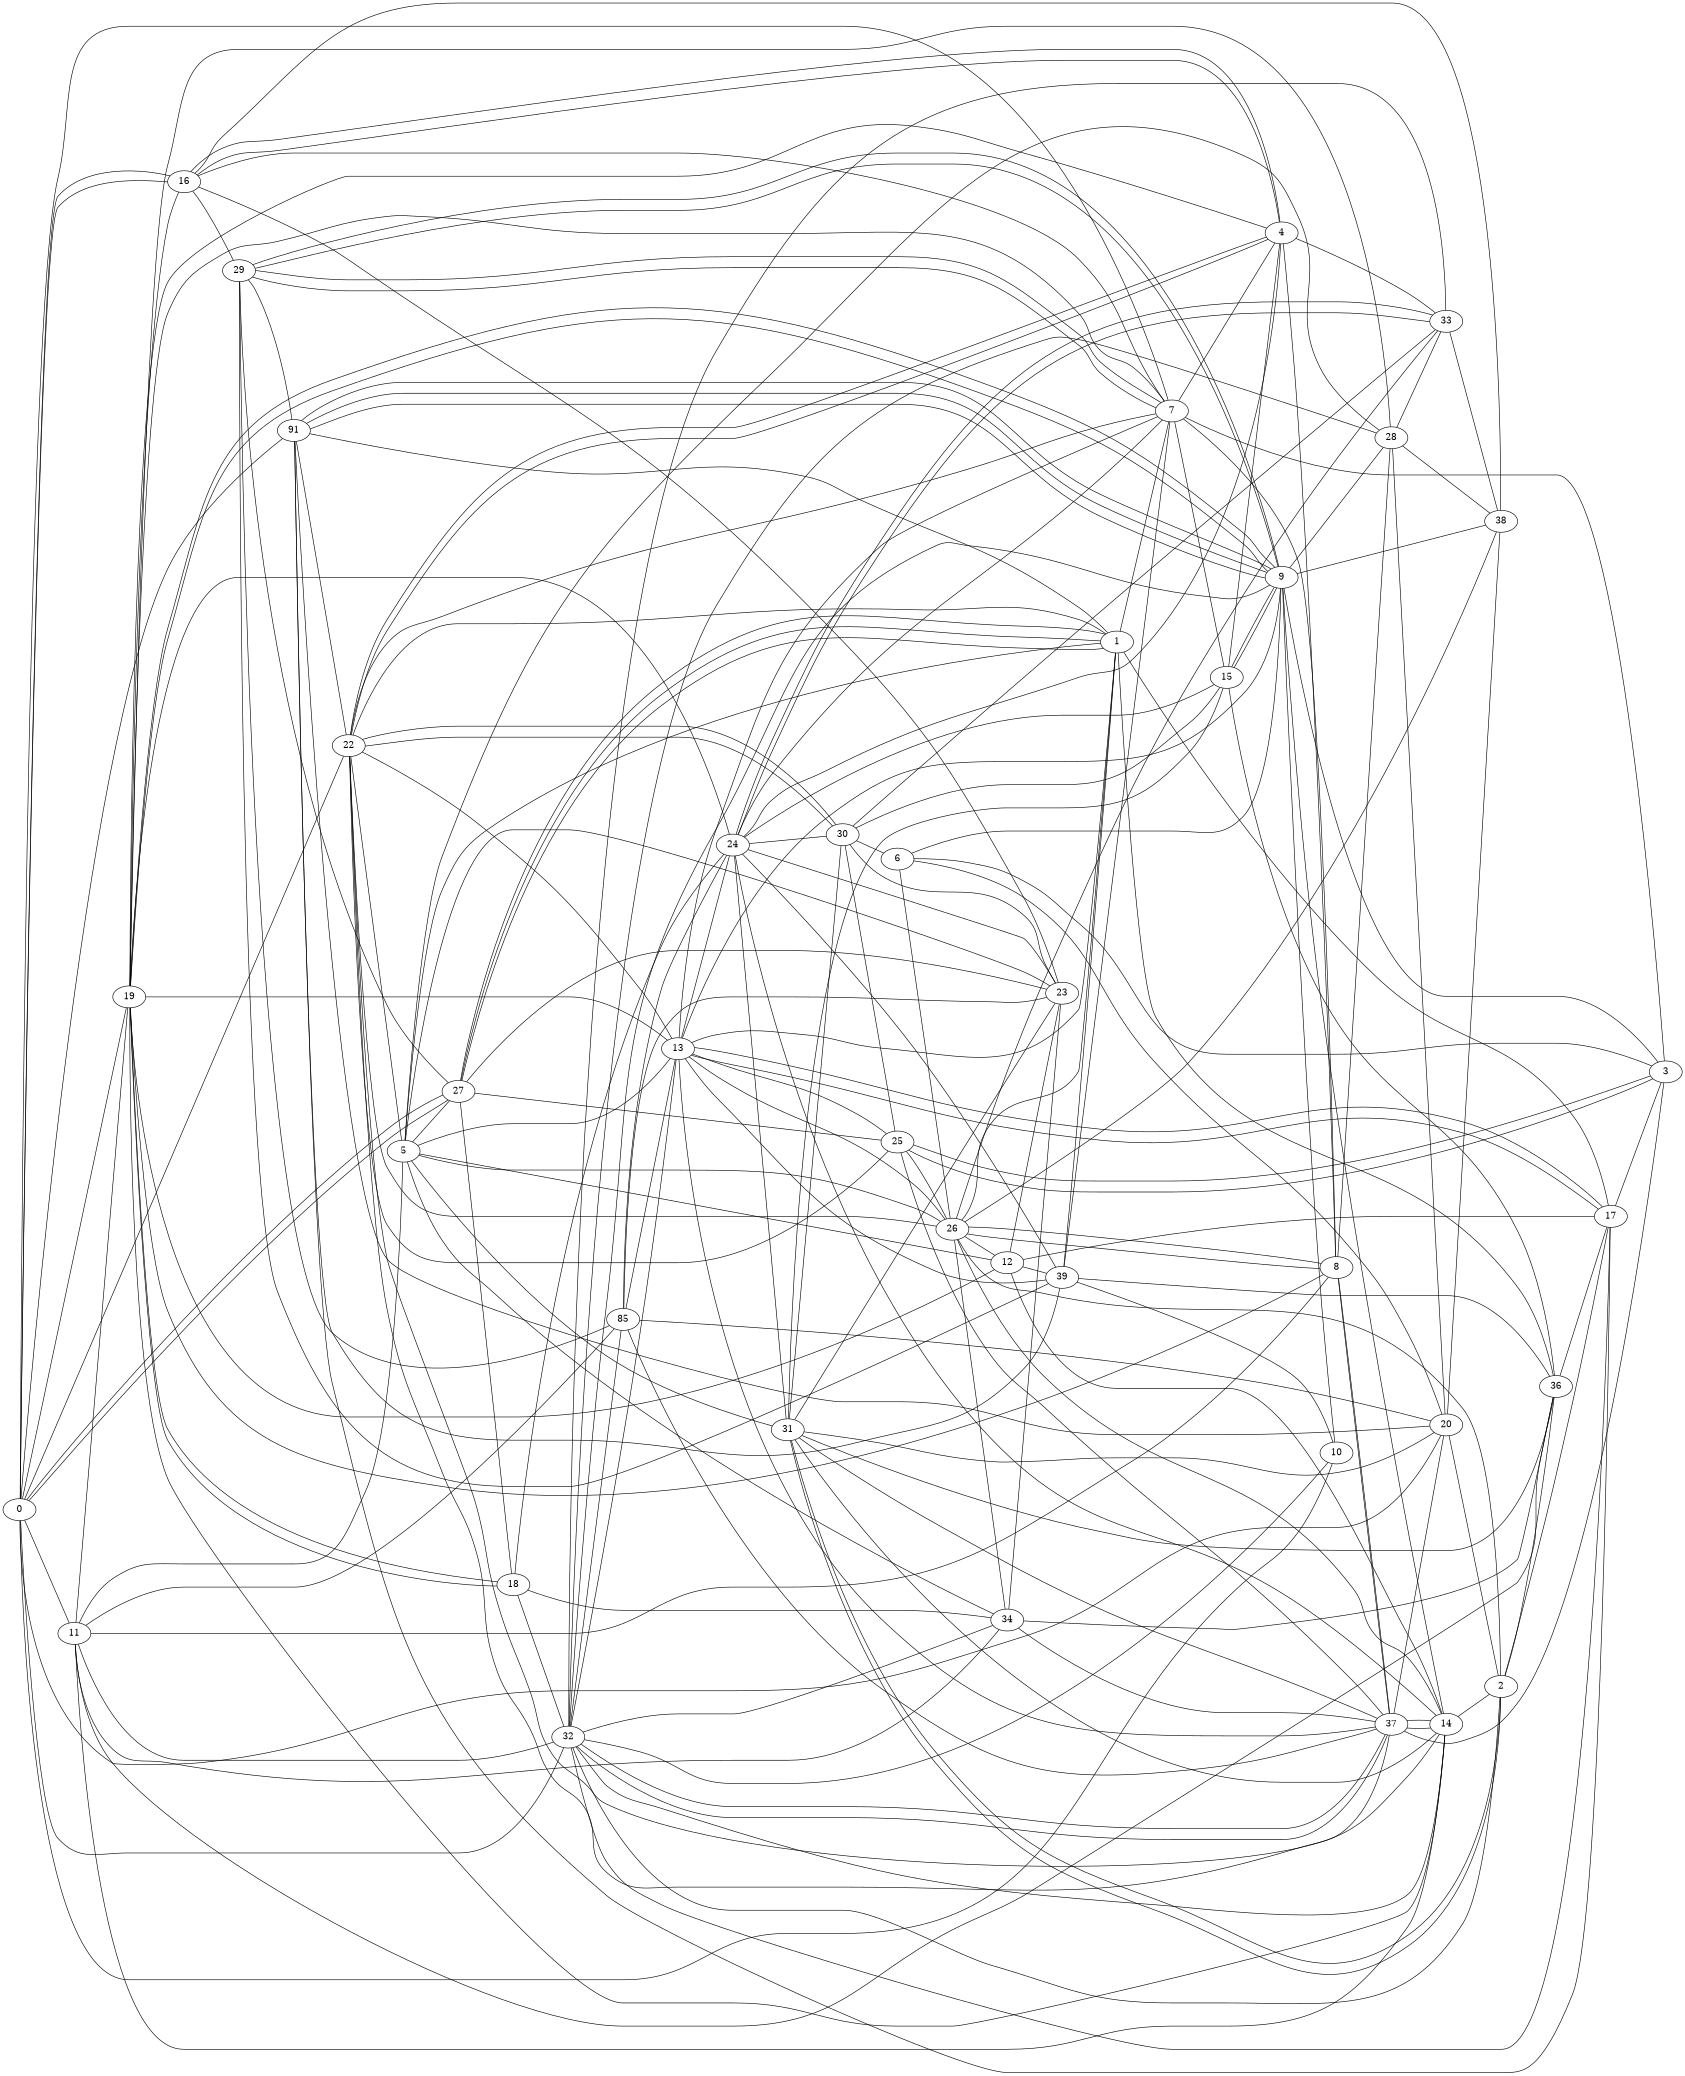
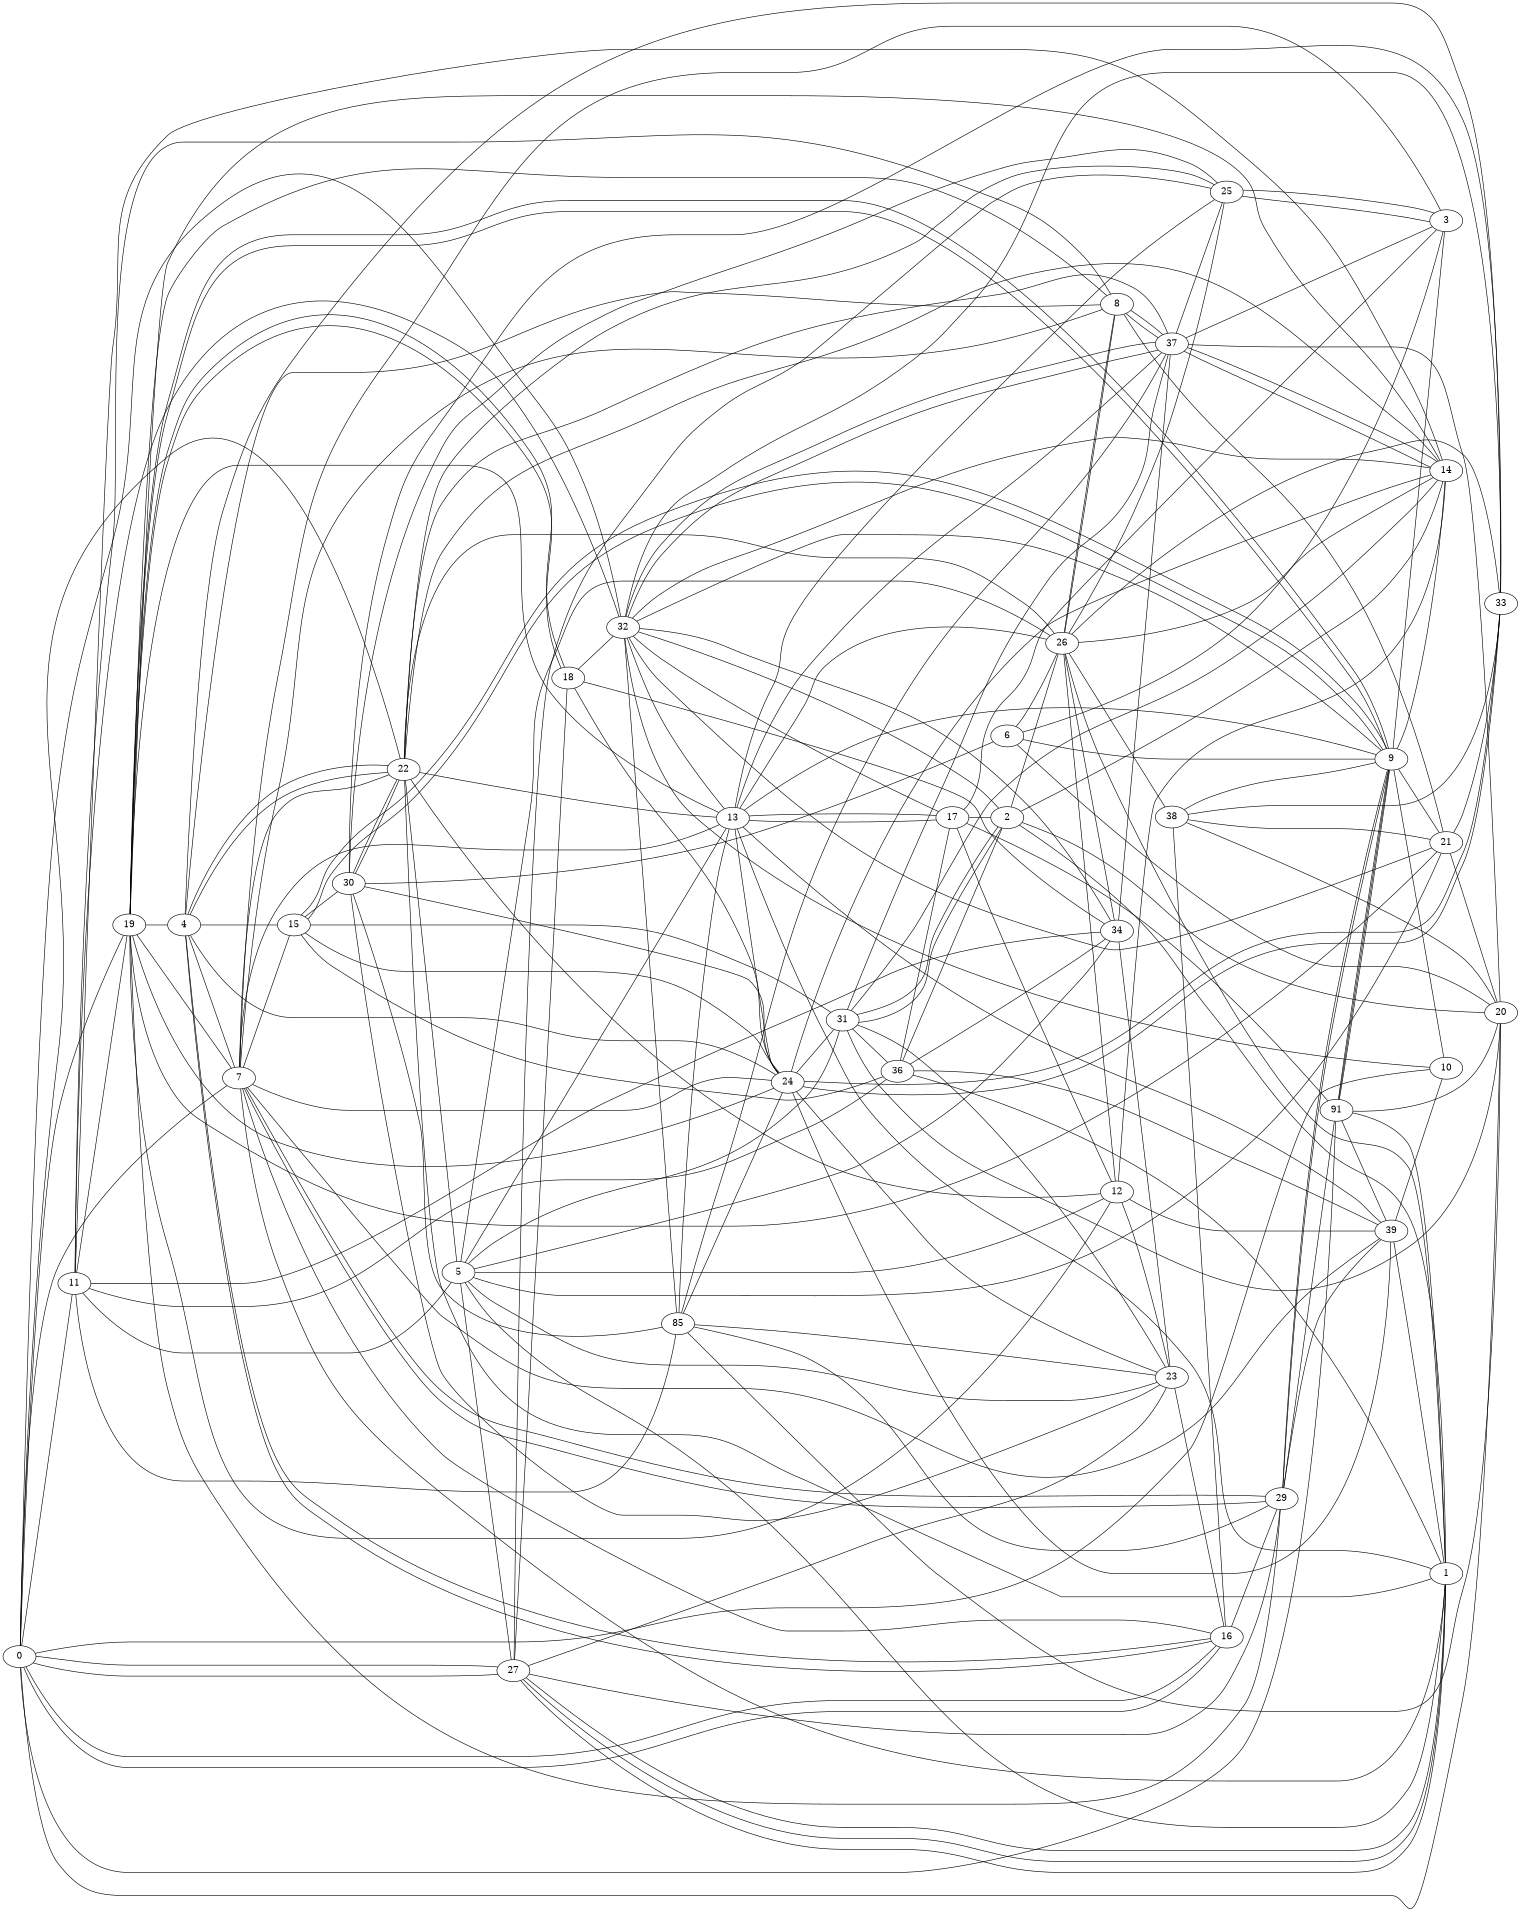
  graph {
    fontname="DejaVu Serif"
    rankdir=LR
    node [fontname="DejaVu Serif"]
    edge [fontname="DejaVu Serif"]
    0
    11
    16
    19
    n5 [label=91]
    22
    27
    5
    14
    34
    4
    29
    9
    1
    17
    39
    26
    37
    23
    18
    2
    7
    36
    31
    32
    13
    3
    15
    8
    12
    38
-   28
+   28 [label=21]
    10
    n34 [label=85]
    24
    20
    33
    6
    30
    25
    0 -- 11
    0 -- 16
    0 -- 19
    0 -- n5
    0 -- 22
    0 -- 27
    11 -- 19
    11 -- 5
    11 -- 14
    11 -- 34
    16 -- 0
    16 -- 4
    16 -- 4
    16 -- 29
    19 -- 4
-   19 -- 16
+   19 -- 29
    19 -- 9
    n5 -- 9
    n5 -- 9
    n5 -- 1
    n5 -- 17
    n5 -- 39
    22 -- 5
    22 -- 4
    22 -- 4
    22 -- 1
    22 -- 26
    22 -- 37
    27 -- 0
    27 -- 1
    27 -- 1
    27 -- 23
    27 -- 18
    5 -- 27
    5 -- 1
    5 -- 23
    5 -- 13
    5 -- 12
    5 -- 28
    14 -- 19
    14 -- 22
    14 -- 26
    14 -- 2
    14 -- 31
    14 -- 32
    34 -- 5
    34 -- 37
    34 -- 23
    34 -- 18
    4 -- 7
    4 -- 8
    4 -- 24
    29 -- n5
    29 -- 27
    29 -- 7
    9 -- 19
    9 -- n5
    9 -- 14
    9 -- 29
    9 -- 29
    9 -- 32
    9 -- 13
    9 -- 3
    9 -- 15
    9 -- 38
    9 -- 28
    9 -- 10
    1 -- 27
-   1 -- 17
+   1 -- 2
    1 -- 7
    1 -- 36
    17 -- 2
    17 -- 3
    39 -- 29
    39 -- 1
    39 -- 7
    39 -- 36
    39 -- 13
    39 -- 10
    26 -- 5
    26 -- 34
    26 -- 1
    26 -- 13
    26 -- 8
    26 -- 12
    26 -- 38
    37 -- 14
    37 -- 14
    37 -- 32
    37 -- 13
    37 -- 3
    37 -- n34
    37 -- 20
    37 -- 25
    23 -- 16
    23 -- n34
    23 -- 24
    18 -- 19
    18 -- 19
    18 -- 32
    2 -- 26
    2 -- 36
    2 -- 31
    2 -- 32
    7 -- 0
    7 -- 16
    7 -- 19
    7 -- 22
    7 -- 29
    7 -- 13
    7 -- 3
    7 -- 15
    36 -- 11
    36 -- 34
    36 -- 17
    31 -- 5
    31 -- 37
    31 -- 23
    31 -- 2
    31 -- 36
    32 -- 0
    32 -- 11
    32 -- 34
    32 -- 17
    32 -- 37
    32 -- 28
    32 -- 10
    32 -- n34
    13 -- 19
    13 -- 22
    13 -- 1
    13 -- 17
    13 -- 17
    13 -- 32
    13 -- 24
    15 -- 4
    15 -- 9
    15 -- 36
    15 -- 31
    15 -- 24
    15 -- 30
    8 -- 11
    8 -- 19
    8 -- 26
    8 -- 37
    8 -- 37
    8 -- 7
    8 -- 28
    12 -- 19
-   n5 -- 22
+   12 -- 22
    12 -- 14
    12 -- 17
    12 -- 39
    12 -- 23
    38 -- 16
    28 -- 19
    28 -- 38
    28 -- 20
    28 -- 33
    10 -- 0
    n34 -- 11
    n34 -- 29
    n34 -- 13
-   31 -- 30
+   n34 -- 30
    24 -- 19
    24 -- 14
    24 -- 39
    24 -- 18
    24 -- 7
    24 -- 31
    24 -- n34
    20 -- 0
    20 -- n5
    20 -- 2
    20 -- 31
    20 -- 38
    20 -- n34
    33 -- 4
    33 -- 26
    33 -- 32
    33 -- 38
    33 -- 24
    33 -- 24
    6 -- 9
    6 -- 26
    6 -- 3
    6 -- 20
    30 -- 22
    30 -- 22
    30 -- 23
    30 -- 24
    30 -- 33
    30 -- 6
    30 -- 25
    25 -- 22
    25 -- 27
    25 -- 26
    25 -- 13
    25 -- 3
    25 -- 3
  }
